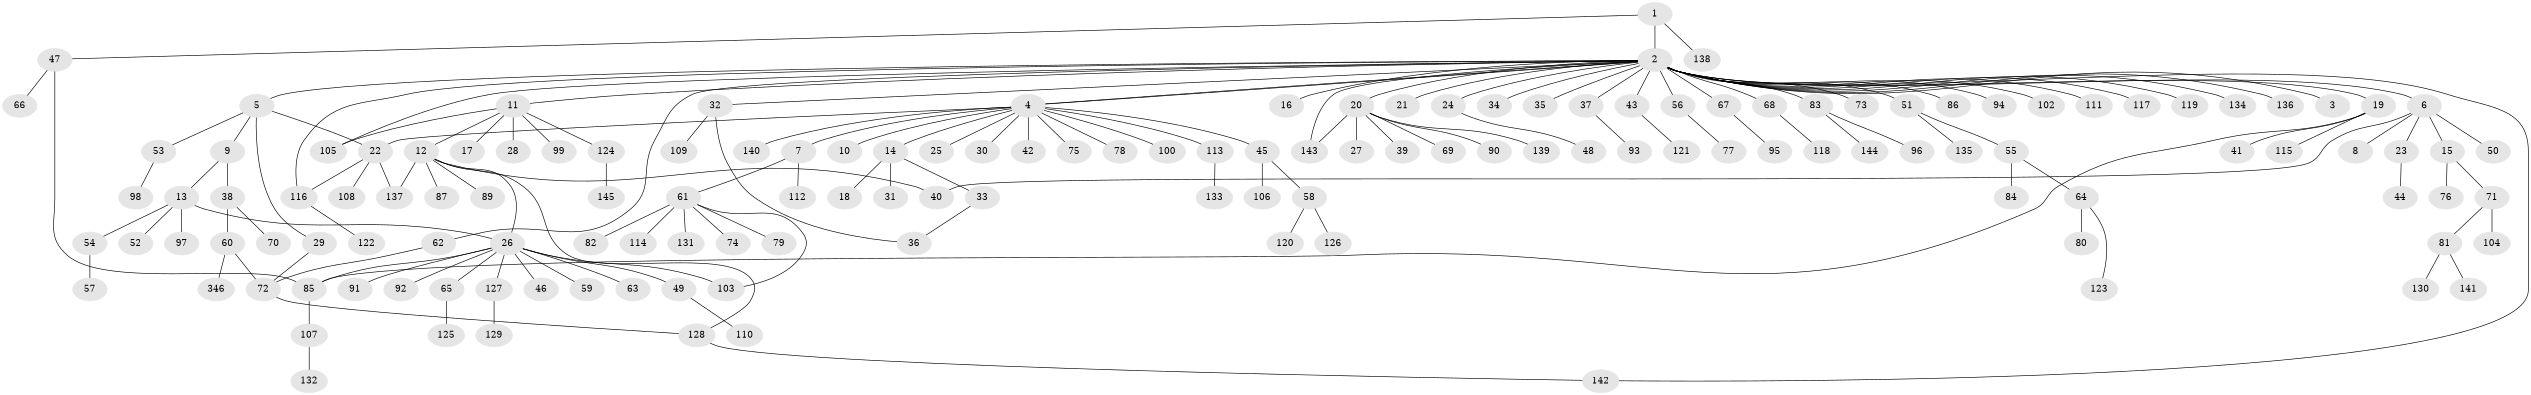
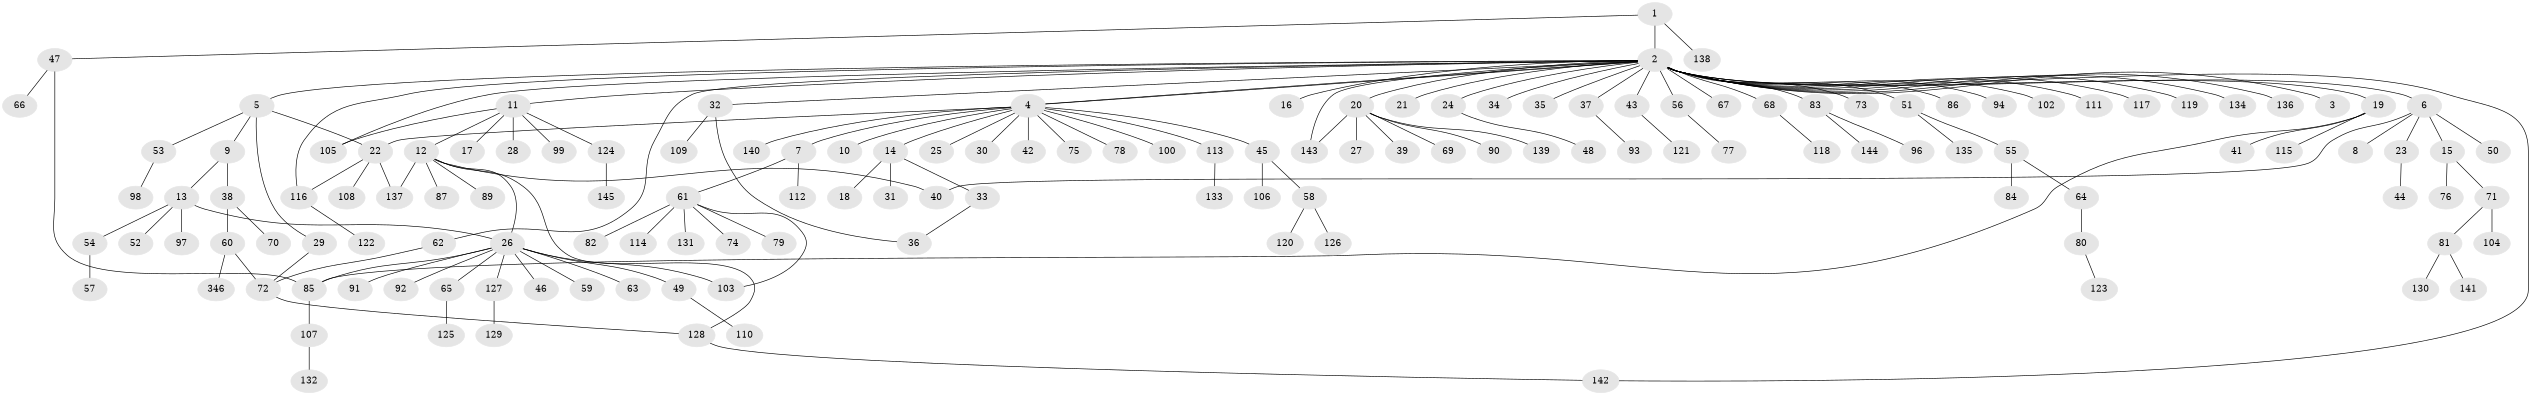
  graph {
    node [color=gray90 style=filled]
    1
    2
    47
    138
    3
    4
    5
    6
    11
    16
    19
    20
    21
    24
    32
    34
    35
    37
    43
    51
    56
    62
    67
    68
    73
    83
    86
    94
    102
    105
    111
    116
    117
    119
    134
    136
    142
    143
    85
    66
    7
    10
    14
    22
    25
    30
    42
    45
    75
    78
    100
    113
    140
    9
    29
    53
    8
    15
    23
    40
    50
    12
    17
    28
    99
    124
    41
    115
    27
    39
    69
    90
    139
    48
    36
    109
    93
    121
    55
    135
    77
    72
-   95
    118
    96
    144
    122
    61
    112
    18
    31
    33
    137
    108
    58
    106
    133
    13
    38
    98
    71
    76
    44
    103
    74
    79
    82
    114
    131
    26
    52
    54
    97
    60
    70
    87
    89
    128
    145
    46
    49
    59
    63
    65
    91
    92
    127
    57
    81
    104
    107
    110
    125
    129
    n135 [label=346]
    120
    126
    64
    84
    80
    123
    130
    141
    132
    1 -- 2
    1 -- 47
    1 -- 138
    2 -- 3
    2 -- 4
    2 -- 4
    2 -- 5
    2 -- 6
    2 -- 11
    2 -- 16
    2 -- 19
    2 -- 20
    2 -- 21
    2 -- 24
    2 -- 32
    2 -- 34
    2 -- 35
    2 -- 37
    2 -- 43
    2 -- 51
    2 -- 56
    2 -- 62
    2 -- 67
    2 -- 68
    2 -- 73
    2 -- 83
    2 -- 86
    2 -- 94
    2 -- 102
    2 -- 105
    2 -- 111
    2 -- 116
    2 -- 117
    2 -- 119
    2 -- 134
    2 -- 136
    2 -- 142
    2 -- 143
    47 -- 85
    47 -- 66
    4 -- 7
    4 -- 10
    4 -- 14
    4 -- 22
    4 -- 25
    4 -- 30
    4 -- 42
    4 -- 45
    4 -- 75
    4 -- 78
    4 -- 100
    4 -- 113
    4 -- 140
    5 -- 22
    5 -- 9
    5 -- 29
    5 -- 53
    6 -- 8
    6 -- 15
    6 -- 23
    6 -- 40
    6 -- 50
    11 -- 105
    11 -- 12
    11 -- 17
    11 -- 28
    11 -- 99
    11 -- 124
    19 -- 85
    19 -- 41
    19 -- 115
    20 -- 143
    20 -- 27
    20 -- 39
    20 -- 69
    20 -- 90
    20 -- 139
    24 -- 48
    32 -- 36
    32 -- 109
    37 -- 93
    43 -- 121
    51 -- 55
    51 -- 135
    56 -- 77
    62 -- 72
-   67 -- 95
    68 -- 118
    83 -- 96
    83 -- 144
    116 -- 122
    85 -- 107
    7 -- 61
    7 -- 112
    14 -- 18
    14 -- 31
    14 -- 33
    22 -- 116
    22 -- 137
    22 -- 108
    45 -- 58
    45 -- 106
    113 -- 133
    9 -- 13
    9 -- 38
    29 -- 72
    53 -- 98
    15 -- 71
    15 -- 76
    23 -- 44
    12 -- 40
    12 -- 137
    12 -- 26
    12 -- 87
    12 -- 89
    12 -- 128
    124 -- 145
    55 -- 64
    55 -- 84
    72 -- 128
    61 -- 103
    61 -- 74
    61 -- 79
    61 -- 82
    61 -- 114
    61 -- 131
    33 -- 36
    58 -- 120
    58 -- 126
    13 -- 26
    13 -- 52
    13 -- 54
    13 -- 97
    38 -- 60
    38 -- 70
    71 -- 81
    71 -- 104
    26 -- 85
    26 -- 103
    26 -- 46
    26 -- 49
    26 -- 59
    26 -- 63
    26 -- 65
    26 -- 91
    26 -- 92
    26 -- 127
    54 -- 57
    60 -- 72
    60 -- n135
    128 -- 142
    49 -- 110
    65 -- 125
    127 -- 129
    81 -- 130
    81 -- 141
    107 -- 132
    64 -- 80
-   64 -- 123
+   80 -- 123
  }
